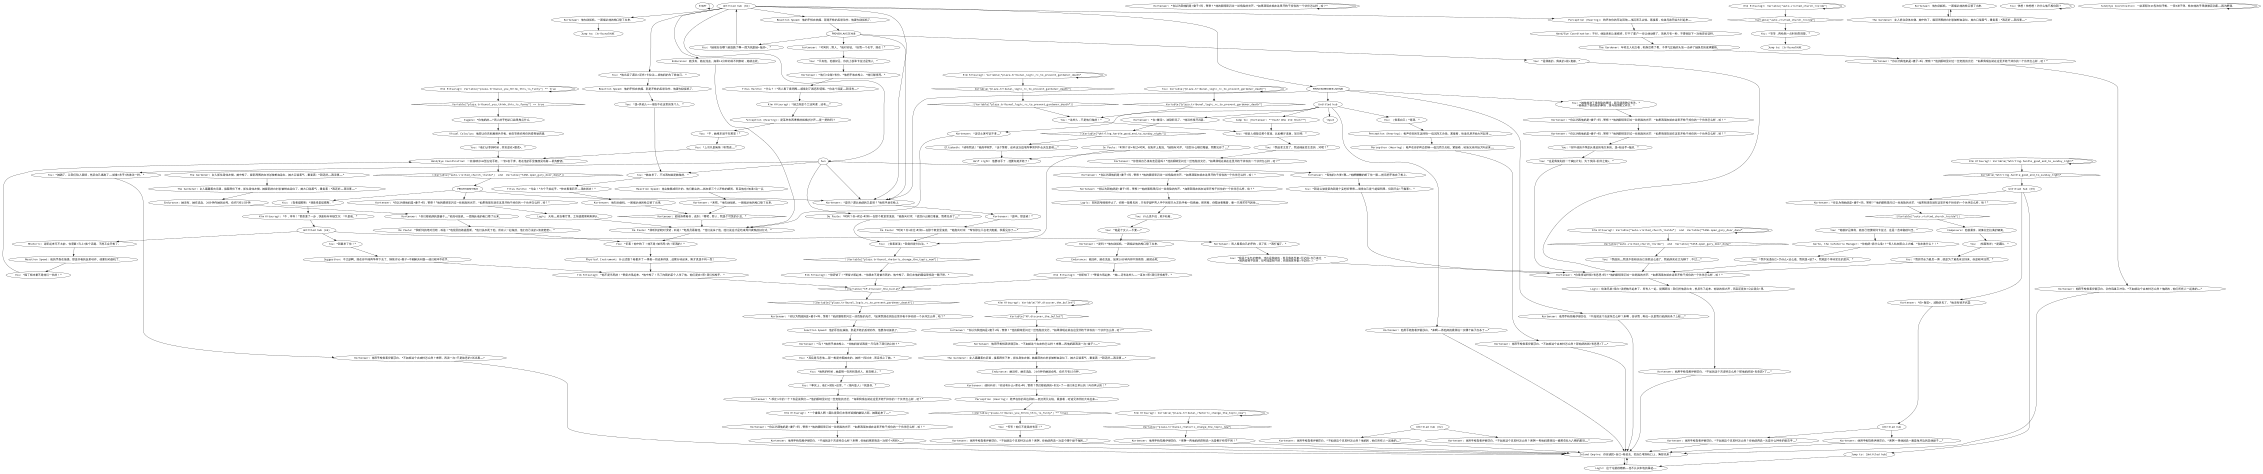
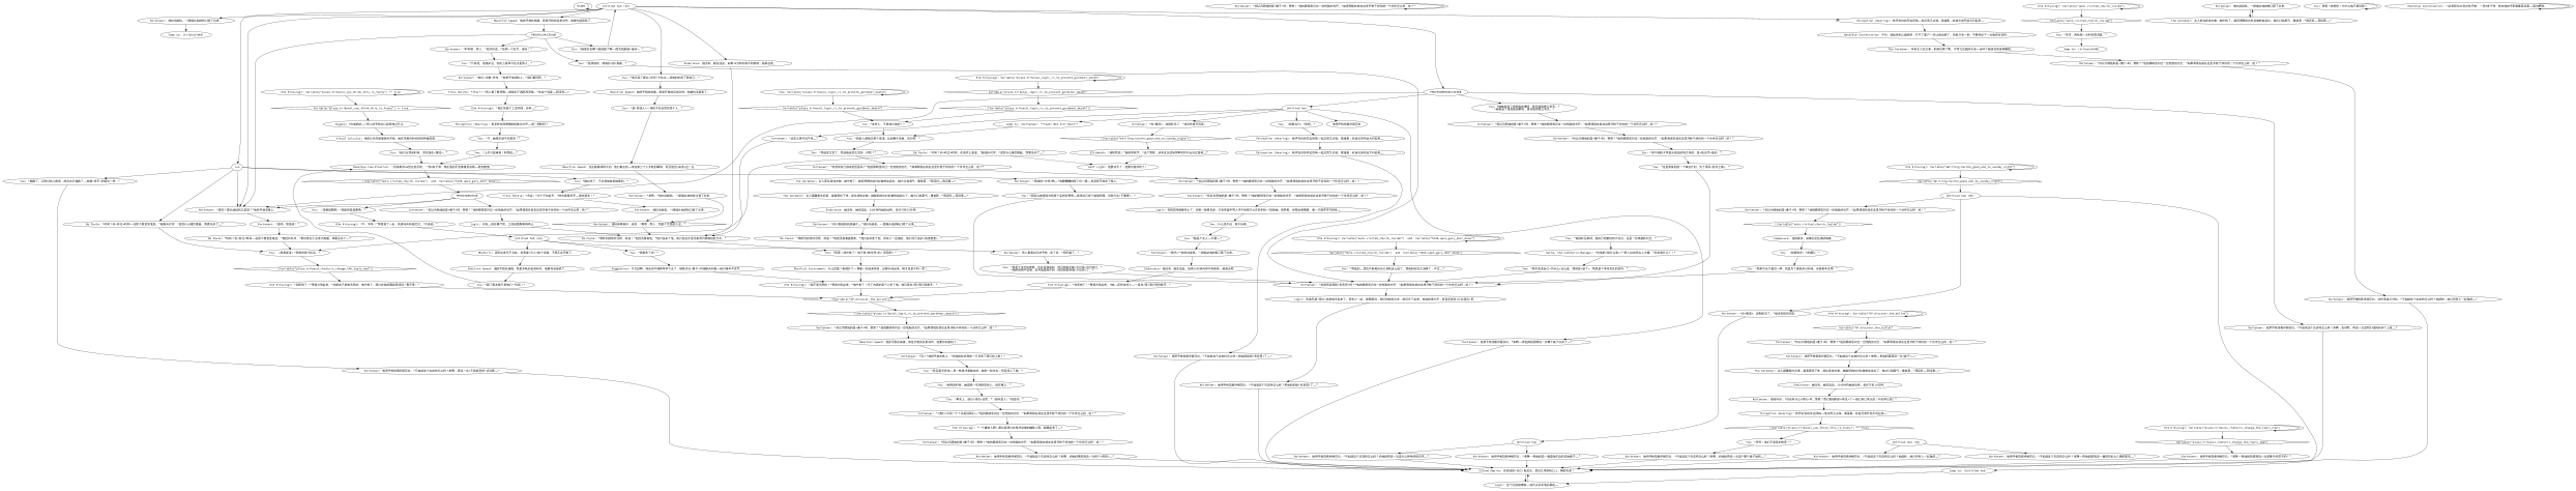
  digraph {
    fontname="Source Code Pro"
    node [fontname="Source Code Pro"]
    edge [fontname="Source Code Pro"]
    n1 [label=START]
-   n2 [label=input]
+   n2 [label="他用手枪指着伊丽莎白"]
    n3 [label="You: （指着自己）“是我。”"]
    n4 [label="Perception (Hearing): 枪声在你的耳边回响——低沉而又尖锐。紧接着，哈迪兄弟开始大叫起来……"]
    n5 [label="Perception (Hearing): 枪声在你的耳边回响——低沉而又尖锐。紧接着，哈迪兄弟开始大叫起来……"]
    n6 [label="You: （指着海岸）“是露比。”"]
    n7 [label="You: “我拼尽全力最后一搏，就是为了避免末日到来。但是根本没用。”"]
    n8 [label="Kortenaer: “你觉得这样很*有意思*吗？”他的眼睛里闪过一丝危险的光芒。“如果我现在就在这里开枪干掉你的一个伙伴怎么样，哈？”"]
    n9 [label="Untitled hub (02)"]
    n10 [label="Kortenaer: 他扣动扳机。一团烟从他的枪口喷了出来。"]
    n11 [label="Reaction Speed: 他的手指在抽搐。那是开枪的反射动作。他要扣动扳机了。"]
    n12 [label="Perception (Hearing): 枪声在你的耳边回响——低沉而又尖锐。紧接着，哈迪兄弟开始大叫起来……"]
    n13 [label=PROVESOMEONEELSEHUB]
    n14 [label="You: “他出卖了露比*还有*卡拉洁——就他妈的为了救自己。”"]
    n15 [label="Endurance: 她没有。她在流血。如果10分钟内得不到救助，她就会死。"]
    n16 [label="Kortenaer: “是吗？露比他妈的又是谁？”他把手放在枪上。"]
    n17 [label=hun]
    n18 [label="Jump to: [tribunalHUB]"]
    n19 [label=PROVEKLAASJEHUB]
    n20 [label="Hand/Eye Coordination: 不对。他故意朝上面瞄准，打中了窗户——你让他动摇了。虽然只有一秒。不要假设下一次他还会这样。"]
    n21 [label="Kortenaer: 他用手枪指着伊丽莎白。“不如就这个吉皮特怎么样？来啊，告诉我，再说一次是我们他妈的杀了上校……”"]
    n22 [label="Untitled hub"]
    n23 [label="You: “她被卷进了很危险的事情，跟马德雷教父有关。”\n“她卷进了很危险的事情，跟马德雷教父有关。”"]
    n24 [label="Reaction Speed: 他的手指在抽搐。那是开枪的反射动作。他要扣动扳机了。"]
    n25 [label="De Paule: “我听到的绝对没错，科迪！”电报员看着他。“他们说杀了他。他们说这才是结束周日夜晚的好方式。”"]
    n26 [label="Kortenaer: “是吗，那是谁？”"]
    n27 [label="Kortenaer: “真他妈*方便*啊……”他醉醺醺的瞪了你一眼——然后把手放在了枪上。"]
    n28 [label="De Paule: “时间？你*有过*时间——在那个教堂里鬼混。”她指向对岸。“追踪什么哑巴毒贩。我看见你了……”"]
    n29 [label="You: “她跑了。让我们陷入困境，然后自己逃跑了——就像*杀手*的做法一样。”"]
    n30 [label="You: “她自杀了。不过我知道是她做的。”"]
    n31 [label="Kortenaer: “你以为我他妈是*傻子*吗，警察？”他的眼睛里闪过一丝危险的光芒。“如果我现在就在这里开枪干掉你的一个伙伴怎么样，哈？”"]
    n32 [label="Reaction Speed: 他的手指在抽搐。那是开枪的反射动作。他要扣动扳机了。"]
    n33 [label="Kortenaer: “鸟？”他把手放在枪上。“你他妈告诉我是一只鸟杀了我们的上校？”"]
    n34 [label="Logic: 你的思考慢慢停止了。你唯一能看见的，只有穿盔甲男人手中的那只大左轮手枪——指着她，摇晃着。你蠕动着嘴唇，像一只渴求空气的鱼……"]
    n35 [label="You: 什么也不说，就干站着。"]
    n36 [label="You: “她是个女人——不要……”"]
    n37 [label="Kortenaer: 他用手枪指着伊丽莎白。动作迅速又冲动。“不如就这个吉皮特怎么样？他妈的，他们所有人一起做的……”"]
    n38 [label="Inland Empire: 你应该把*自己*卷进去。把自己堵到枪口上，胸部先来！"]
    n39 [label="Logic: 这个论据很糟糕——他不认识本地的暴徒……"]
    n40 [label="Kortenaer: 他用手枪指着伊丽莎白。“不如就这个吉皮特怎么样？他妈的，他们所有人一起做的……”"]
    n41 [label="You: “等等！他们不是真的有罪！”"]
    n42 [label="Kortenaer: 他用手枪指着伊丽莎白。“不如就这个吉皮特怎么样？来啊，你他妈再说一次是个哪个婊子做的……”"]
    n43 [label="You: “我这么做是因为我是个妄想狂警察——觉得自己是个超级明星。但我只会*干蠢事*。”"]
    n44 [label="Logic: 哈迪兄弟*坦白*说把他吊起来了。所有人一起。提图斯说：我们把他弄出去，然后吊了起来。他说的很大声，而且还是在*公众场合*里。"]
    n45 [label="You: “其实是无意地——那一枪是冲着她去的。她有一段过去，而且找上了她。”"]
    n46 [label="Kortenaer: “你*撒谎*。波勒听见了。”他没有移开武器。"]
    n47 [label="Untitled hub"]
    n48 [label="Kortenaer: 他用手枪指着伊丽莎白。“不如就这个吉皮特怎么样？你他妈再说一次是什么神奇的狙击手……”"]
    n49 [label="Kortenaer: 他用手枪指着伊丽莎白。“来啊——再他妈说一遍是海岸边的其他婊子……”"]
    n50 [label="You: “园丁根本都不是他们一伙的！”"]
    n51 [label="Hand/Eye Coordination: 一款基耶尔40型左轮手枪。一管8发子弹。枪在他的手里微微晃动着——因为醉酒。"]
    n52 [label="!(Variable[\"auto.visited_church_inside\"]  and  Variable[\"TASK.open_gary_door_done\"])" shape=diamond]
    n53 [label="You: “是我做的，我真的*很*抱歉。”"]
    n54 [label="Kortenaer: “时间到，野人。”他对你说。“给我一个名字。现在！”"]
    n55 [label="You: “她现在在哪？她逃跑了啊——因为就是她*做的*。”"]
    n56 [label="You: “只有他。他很妒忌。你的上校和卡拉洁是情人。”"]
    n57 [label="Kim Kitsuragi: “一个嫌疑人啊！露比是我们在海岸追捕的嫌疑人呢。她藏起来了……”"]
    n58 [label="Kortenaer: “你以为我他妈是*傻子*吗，警察？”他的眼睛里闪过一丝危险的光芒。“如果我现在就在这里开枪干掉你的一个伙伴怎么样，哈？”"]
    n59 [label="Kortenaer: 他用手枪指着伊丽莎白。“不如就这个吉皮特怎么样？来啊，你他妈再跟我说一次那个*房间*……”"]
    n60 [label="You: “很多人都能去那个屋顶。比如餐厅老板，加尔特。”"]
    n61 [label="You: “我改变主意了。我还能改变主意的，对吧？”"]
    n62 [label="Kortenaer: “你觉得自己很有意思是吗？”他的眼睛里闪过一丝危险的光芒。“如果我现在就在这里开枪干掉你的一个伙伴怎么样，哈？”"]
    n63 [label="De Paule: “时间？你*有过*时间——在那个教堂里鬼混。”她指向对岸。“帮你那位工会老大跑腿。我看见你了……”"]
    n64 [label="You: （指着屋顶）“我觉得是卡拉洁。”"]
    n65 [label="You: “我做的……我也不敢相信自己居然这么做了。我他妈实在太无聊了，不过……”"]
    n66 [label="!(Variable[\"plaza.tribunal_rhetoric_change_the_topic_now\"])" shape=diamond]
    n67 [label="Elizabeth: “请听我说！”她高举双手。“这个警察，还有这次战地军事宣判不会决定是谁……”"]
    n68 [label="Half Light: 他要动手了，他要向她开枪了！"]
    n69 [label="De Paule: “我听到的绝对没错，科迪！”电报员指着提图斯。“他们说吊死了他。所有人一起做的。他们自己说的*清清楚楚*。”"]
    n70 [label="You: “听着！他中枪了！他不是*被吊死*的！听我的！”"]
    n71 [label="Physical Instrument: 什么话题？枪都开了——乘着一切还来得及，赶紧行动起来。刚才真是千钧一发！"]
    n72 [label="Kortenaer: 他用手枪指着伊丽莎白。“不如就这个吉皮特怎么样？那他妈的就*有意思*了……”"]
    n73 [label="The Gardener: 女人蹒跚着向后退，接着蹲伏下来，抓住身体左侧。她腹部的白衬衫被鲜血染红了。她大口喘着气，重复着：“我还好……我没事……”"]
    n74 [label="Endurance: 她没有。她在流血。20分钟内她就会死。也许只有15分钟。"]
    n75 [label="Kortenaer: 他转向你：“你还有什么*理论*吗，警察？我们都他妈的*听见*了——他们亲口承认的！向你承认的！”"]
    n76 [label="Jump to: [Kortenaer: \"\"Yeah? Who did then?\"\"]"]
    n77 [label="Kortenaer: “你*撒谎*。波勒听见了。”他没有移开武器。"]
    n78 [label="Kortenaer: “这些土著可说不准……”"]
    n79 [label="Kortenaer: 他用手枪指着伊丽莎白。“来啊——再他妈的跟我说一次哪个婊子自杀了……”"]
    n80 [label="!(Variable[\"whirling.hardie_good_end_to_sunday_night\"])" shape=diamond]
    n81 [label="You: “事实上，他们*就在*这里。”（指向敌人）“就是你。”"]
    n82 [label="Kortenaer: “*我们*中的一个？你是说我们……”他的眼睛里闪过一丝危险的光芒。“如果我现在就在这里开枪干掉你的一个伙伴怎么样，哈？”"]
    n83 [label="Kortenaer: “你以为我他妈是*傻子*吗，警察？”他的眼睛里闪过一丝危险的光芒。“如果我现在就在这里开枪干掉你的一个伙伴怎么样，哈？”"]
    n84 [label="Kortenaer: 他用手枪指着伊丽莎白。“不如就这个吉皮特怎么样？来啊——再他妈跟我说一遍那些乱七八糟的废话……”"]
    n85 [label="Kim Kitsuragi: “他不是吊死的！”警督大吼起来。“他中枪了！马丁内斯的某个人杀了他。他们是在*帮*我们找枪手。”"]
    n86 [label="Rhetoric: 这听起来可不太妙。你需要*马上*换个话题。不然又会开枪了。"]
    n87 [label="Reaction Speed: 他的手指在抽搐。那是开枪的反射动作。他要扣动扳机了。"]
    n88 [label="You: “不，她根本就不在那里！”"]
    n89 [label="You: “上吊只是掩饰！听我说……”"]
    n90 [label="Titus Hardie: “尤金！”大个子抬起手。“快去看看莉齐——现在就去！”"]
    n91 [label="Kortenaer: 他扣动扳机。一团烟从他的枪口喷了出来。"]
    n92 [label="Kortenaer: 他转身看着你，说到：“看吧，野人，我是个可笑的小丑。”" shape=diamond]
    n93 [label="Kortenaer: “你以为我他妈是*傻子*吗，警察？”他的眼睛里闪过一丝危险的光芒。“如果我现在就在这里开枪干掉你的一个伙伴怎么样，哈？”"]
    n94 [label="Logic: 天啦……就在餐厅里。之前提图斯刚刚承认。"]
    n95 [label="Kortenaer: “他们*全都*有份。”他把手放在枪上。“他们都得死。”"]
    n96 [label="Titus Hardie: “什么？！”男人看了看周围——感觉到了困惑和背叛。“你这个混蛋……我没有……”"]
    n97 [label="Jump to: [Untitled hub]"]
    n98 [label="Reaction Speed: 他会被撕成碎片的。他们都会的——就在第三个人开枪的瞬间。而且他也*知道*这一点。"]
    n99 [label="Kortenaer: “来吧。”他扣动扳机。一团烟从他的枪口喷了出来。"]
    n100 [label="You: “她很妒忌莱利。她自己想要得到卡拉洁。这是一些卑鄙的勾当。”"]
    n101 [label="Garte, the Cafeteria Manager: “你他妈*搞什么鬼*？”男人站在阳台上大喊。“你在做什么？！”"]
    n102 [label="You: “我不知道自己*为什么*这么做。我就是*做了*。我就是个等待发生的意外。”"]
    n103 [label="You: “这些人，不是他们做的！”"]
    n104 [label="Kim Kitsuragi: Variable[\"plaza.tribunal_logic_rc_to_prevent_gardener_death\"]"]
    n105 [label="Variable[\"plaza.tribunal_logic_rc_to_prevent_gardener_death\"]" shape=diamond]
    n106 [label="!(Variable[\"plaza.tribunal_logic_rc_to_prevent_gardener_death\"])" shape=diamond]
    n107 [label="!(Variable[\"plaza.tribunal_logic_rc_to_prevent_gardener_death\"])" shape=diamond]
    n108 [label="!(Variable[\"XP.discover_the_bullet\"])" shape=diamond]
    n109 [label="Jump to: [tribunalHUB]"]
    n110 [label="Kim Kitsuragi: Variable[\"auto.visited_church_inside\"]  and  Variable[\"TASK.open_gary_door_done\"]"]
    n111 [label="Variable[\"auto.visited_church_inside\"]  and  Variable[\"TASK.open_gary_door_done\"]" shape=diamond]
    n112 [label=PROVEHARDYHUB]
    n113 [label="You: （指着提图斯）“我觉得是提图斯。”"]
    n114 [label="Kim Kitsuragi: Variable[\"XP.discover_the_bullet\"]"]
    n115 [label="Variable[\"XP.discover_the_bullet\"]" shape=diamond]
    n116 [label="Kortenaer: “你以为我他妈是*傻子*吗，警察？”他的眼睛里闪过一丝危险的光芒。“如果我现在就在这里开枪干掉你的一个伙伴怎么样，哈？”"]
    n117 [label="Kortenaer: 他用手枪指着伊丽莎白。“不如就这个吉皮特怎么样？来啊——再他妈跟我说一次*婊子*……”"]
    n118 [label="Untitled hub (09)"]
    n119 [label="Kortenaer: “你以为我他妈是*傻子*吗，警察？”他的眼睛里闪过一丝危险的光芒。“如果我现在就在这里开枪干掉你的一个伙伴怎么样，哈？”"]
    n120 [label="!(Variable[\"auto.visited_church_inside\"])" shape=diamond]
    n121 [label="Eugene: “你他妈的……”男人的手想从口袋里掏点什么。"]
    n122 [label="Visual Calculus: 他想让你先朝雇佣兵开枪。他在等着你和你的搭档做肉盾。"]
    n123 [label="You: “他们认罪的时候，其实是在*撒谎*。”"]
    n124 [label="Kortenaer: 他扣动扳机。一团烟从他的枪口喷了出来。"]
    n125 [label="The Gardener: 女人抓住身体左侧。她中枪了。腹部周围的白衬衫被鲜血染红。她大口喘着气，重复着：“我还好……我没事……”"]
    n126 [label="Endurance: 她没有。她在流血。如果10分钟内得不到救助，她就会死。"]
    n127 [label="Kim Kitsuragi: “你听错了！”警督大吼起来。“她——还有这些人——一直在*帮*我们寻找枪手。”"]
    n128 [label="The Gardener: 年轻女人站立着，朝身后看了看。子弹飞过她的头顶——击碎了她身后的玻璃窗格。"]
    n129 [label="You: “他死的时候，她是唯一在房间里的人。就在楼上。”"]
    n130 [label="Kim Kitsuragi: Variable[\"plaza.tribunal_rhetoric_change_the_topic_now\"]"]
    n131 [label="Variable[\"plaza.tribunal_rhetoric_change_the_topic_now\"]" shape=diamond]
    n132 [label="Kortenaer: 他用手枪指着伊丽莎白。“来啊——再他妈的跟我说一次是餐厅经理干的！”"]
    n133 [label="Kim Kitsuragi: “你听错了！”警督大吼起来。“你朋友不是被吊死的。他中枪了。我们在他的脑袋里找到一颗子弹。”"]
    n134 [label="Kortenaer: “你以为我他妈是*傻子*吗，警察？”他的眼睛里闪过一丝危险的光芒。“如果我现在就在这里开枪干掉你的一个伙伴怎么样，哈？”"]
    n135 [label="You: “我是个失忆的警察。也许是我做的，而且我甚至都*不记得*自己做过。”\n“我的搭档不信我，但可能是我干的，而且我甚至都*不记得*了。”"]
    n136 [label="Kortenaer: “你以为我他妈是*傻子*吗，警察？”他的眼睛里闪过一丝危险的光芒。“如果我现在就在这里开枪干掉你的一个伙伴怎么样，哈？”"]
    n137 [label="Kim Kitsuragi: “不，等等！”警督退了一步，快速转向科顿艾尔。“不是他。”"]
    n138 [label="Untitled hub (04)"]
    n139 [label="Kortenaer: 男人看着自己的手枪，笑了笑：“我打偏了。”"]
    n140 [label="You: “我要杀了你！”"]
    n141 [label="Kim Kitsuragi: “她之前是个工业间谍，还有……”"]
    n142 [label="Perception (Hearing): 是某种东西摩擦的粗糙沙沙声——是一把枪吗？"]
    n143 [label="You: “是*其他人*——现在不在这里的某个人。”"]
    n144 [label="Suggestion: 不太妙啊。现在你不能再争辩下去了。继续讨论*案子*不能解决问题——他们根本不在乎。"]
    n145 [label="Kortenaer: “是吗？”他扣动扳机。一团烟从他的枪口喷了出来。"]
    n146 [label="Kim Kitsuragi: Variable[\"plaza.tribunal_you_think_this_is_funny\"] == true"]
    n147 [label="Variable[\"plaza.tribunal_you_think_this_is_funny\"] == true" shape=diamond]
    n148 [label="!(Variable[\"plaza.tribunal_you_think_this_is_funny\"] == true)" shape=diamond]
    n149 [label="The Gardener: 女人抓住身体左侧。她中枪了。腹部周围的白衬衫被鲜血染红。她大口喘着气，重复着：“我还好……我没事……”"]
    n150 [label="The Gardener: 女人蹒跚着向后退，接着蹲伏下来，抓住身体左侧。她腹部的白衬衫被鲜血染红了。她大口喘着气，重复着：“我还好……我没事……”"]
    n151 [label="Endurance: 她没有。她在流血。20分钟内她就会死。也许只有15分钟。"]
    n152 [label="Kim Kitsuragi: Variable[\"auto.visited_church_inside\"]"]
    n153 [label="Variable[\"auto.visited_church_inside\"]" shape=diamond]
    n154 [label="You: “等等，再给我一点时间弄清楚。”"]
    n155 [label="Composure: 他很紧张，就像完全拉满的钢簧。"]
    n156 [label="Kortenaer: 他用手枪指着伊丽莎白。“不如就这个吉皮特怎么样？来啊，再说一次*不是故意的*试试看……”"]
    n157 [label="Kortenaer: “你以为我他妈是*傻子*吗，警察？”他的眼睛里闪过一丝危险的光芒。“如果我现在就在这里开枪干掉你的一个伙伴怎么样，哈？”"]
    n158 [label="You: “射中他的子弹是从很远的地方来的。是*狙击手*做的。”"]
    n159 [label="You: “这是我策划的一个疯狂计划。为了找回*旧日之物*。”"]
    n160 [label="You: 快想！快想想！为什么他不相信我？"]
    n161 [label="You: Variable[\"plaza.tribunal_logic_rc_to_prevent_gardener_death\"]"]
    n162 [label="Variable[\"plaza.tribunal_logic_rc_to_prevent_gardener_death\"]" shape=diamond]
    n163 [label="Kortenaer: 他用手枪指着伊丽莎白。“不如就这个吉皮特怎么样？那他妈的就*有意思*了……”"]
    n164 [label="Kim Kitsuragi: Variable[\"whirling.hardie_good_end_to_sunday_night\"]"]
    n165 [label="Variable[\"whirling.hardie_good_end_to_sunday_night\"]" shape=diamond]
    n166 [label="Hand/Eye Coordination: 一款基耶尔40型左轮手枪。一管8发子弹。枪在他的手里微微晃动着——因为醉酒。"]
    n167 [label="Kortenaer: “你以为我他妈是*傻子*吗，警察？”他的眼睛里闪过一丝危险的光芒。“如果我现在就在这里开枪干掉你的一个伙伴怎么样，哈？”"]
    n168 [label="De Paule: “时间？你*有过*时间。在海岸上鬼混。”她指向对岸。“追踪什么哑巴毒贩。我看见你了……”"]
    n169 [label="Kortenaer: “你们都他妈的是骗子……”他扣动扳机。一团烟从他的枪口喷了出来。"]
    n170 [label="Perception (Hearing): 枪声在你的耳边回响——低沉而又尖锐。紧接着，哈迪兄弟开始大叫起来……"]
    n171 [label="Kortenaer: “你以为我他妈是*傻子*吗，警察？”他的眼睛里闪过一丝危险的光芒。“如果我现在就在这里开枪干掉你的一个伙伴怎么样，哈？”"]
    n172 [label="Untitled hub (02)"]
    n1 -> n1
    n3 -> n4
    n4 -> n5
    n5 -> n72
    n6 -> n7
    n7 -> n8
    n8 -> n44
    n9 -> n10
    n9 -> n11
    n9 -> n12
    n9 -> n13
    n9 -> n14
    n9 -> n15
    n9 -> n16
    n9 -> n17
    n10 -> n18
    n11 -> n19
    n12 -> n20
    n13 -> n16
    n13 -> n21
    n13 -> n22
    n13 -> n23
    n14 -> n24
    n15 -> n25
    n16 -> n26
    n17 -> n16
    n17 -> n27
    n17 -> n28
    n17 -> n29
    n17 -> n30
    n19 -> n16
    n19 -> n53
    n19 -> n54
    n19 -> n55
    n20 -> n128
    n21 -> n38
    n22 -> n2
    n22 -> n3
    n22 -> n76
    n22 -> n77
    n22 -> n78
    n22 -> n79
    n23 -> n134
    n24 -> n143
    n25 -> n70
    n26 -> n63
    n27 -> n43
    n28 -> n64
    n29 -> n156
    n30 -> n90
    n31 -> n32
    n32 -> n33
    n33 -> n45
    n34 -> n35
    n35 -> n36
    n36 -> n145
    n37 -> n38
    n38 -> n39
    n39 -> n38
    n40 -> n38
    n41 -> n42
    n42 -> n38
    n43 -> n8
    n44 -> n163
    n45 -> n129
    n46 -> n47
    n47 -> n48
    n47 -> n49
    n48 -> n38
    n49 -> n38
    n50 -> n51
    n51 -> n52
    n52 -> n112
    n53 -> n8
    n54 -> n56
    n55 -> n9
    n56 -> n95
    n57 -> n58
    n58 -> n59
    n59 -> n38
    n60 -> n61
    n61 -> n62
    n62 -> n171
    n63 -> n64
    n64 -> n66
    n65 -> n8
    n66 -> n133
    n67 -> n68
    n69 -> n70
    n70 -> n71
    n71 -> n85
    n72 -> n38
    n73 -> n74
    n74 -> n75
    n75 -> n170
    n76 -> n60
    n77 -> n80
    n78 -> n25
    n79 -> n38
    n80 -> n67
    n81 -> n82
    n82 -> n57
    n83 -> n83
    n85 -> n108
    n86 -> n87
    n87 -> n50
    n88 -> n89
    n89 -> n51
    n90 -> n91
    n91 -> n92
    n92 -> n25
    n93 -> n94
    n94 -> n25
    n95 -> n96
    n96 -> n141
    n97 -> n39
    n98 -> n99
    n99 -> n92
    n100 -> n101
    n101 -> n102
    n102 -> n8
    n103 -> n60
    n104 -> n104
    n104 -> n105
    n105 -> n106
    n106 -> n103
    n107 -> n31
    n108 -> n107
    n110 -> n110
    n110 -> n111
    n111 -> n65
    n112 -> n16
    n112 -> n93
    n112 -> n113
    n113 -> n137
    n114 -> n114
    n114 -> n115
    n115 -> n116
    n116 -> n117
    n117 -> n73
    n118 -> n46
    n118 -> n97
    n118 -> n119
    n119 -> n120
    n120 -> n155
    n121 -> n122
    n122 -> n123
    n123 -> n51
    n124 -> n125
    n125 -> n124
    n126 -> n127
    n127 -> n108
    n128 -> n136
    n129 -> n81
    n130 -> n130
    n130 -> n131
    n131 -> n132
    n132 -> n38
    n133 -> n108
    n134 -> n157
    n135 -> n8
    n136 -> n37
    n137 -> n138
    n138 -> n86
    n138 -> n139
    n138 -> n140
    n139 -> n135
    n140 -> n144
    n141 -> n142
    n142 -> n88
-   n143 -> n30
+   n143 -> n98
    n144 -> n85
    n145 -> n126
    n146 -> n146
    n146 -> n147
    n147 -> n121
    n148 -> n41
    n149 -> n150
    n150 -> n151
    n151 -> n169
    n152 -> n152
    n152 -> n153
    n153 -> n154
    n154 -> n109
    n155 -> n6
    n156 -> n38
    n157 -> n158
    n158 -> n159
    n159 -> n8
    n160 -> n160
    n161 -> n161
    n161 -> n162
    n162 -> n103
    n163 -> n38
    n164 -> n164
    n164 -> n165
    n165 -> n118
    n166 -> n166
    n167 -> n34
    n168 -> n64
    n168 -> n68
    n169 -> n69
    n170 -> n148
    n171 -> n167
    n172 -> n40
    n172 -> n84
  }
